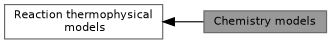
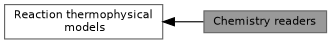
  digraph {
    rankdir=LR
    node [fontname=Helvetica fontsize=10 shape=box style=filled]
-   n1 [color=gray40 fillcolor=grey60 fontcolor=black height=0.2 label="Chemistry models" width=0.4]
+   n1 [color=gray40 fillcolor=grey60 fontcolor=black height=0.2 label="Chemistry readers" width=0.4]
    n2 [color=grey40 fillcolor=white height=0.2 label="Reaction thermophysical\l models" width=0.4]
    n2 -> n1 [dir=back fontname=Helvetica fontsize=10 labelfontname=Helvetica labelfontsize=10 shape=plaintext style=solid]
  }
